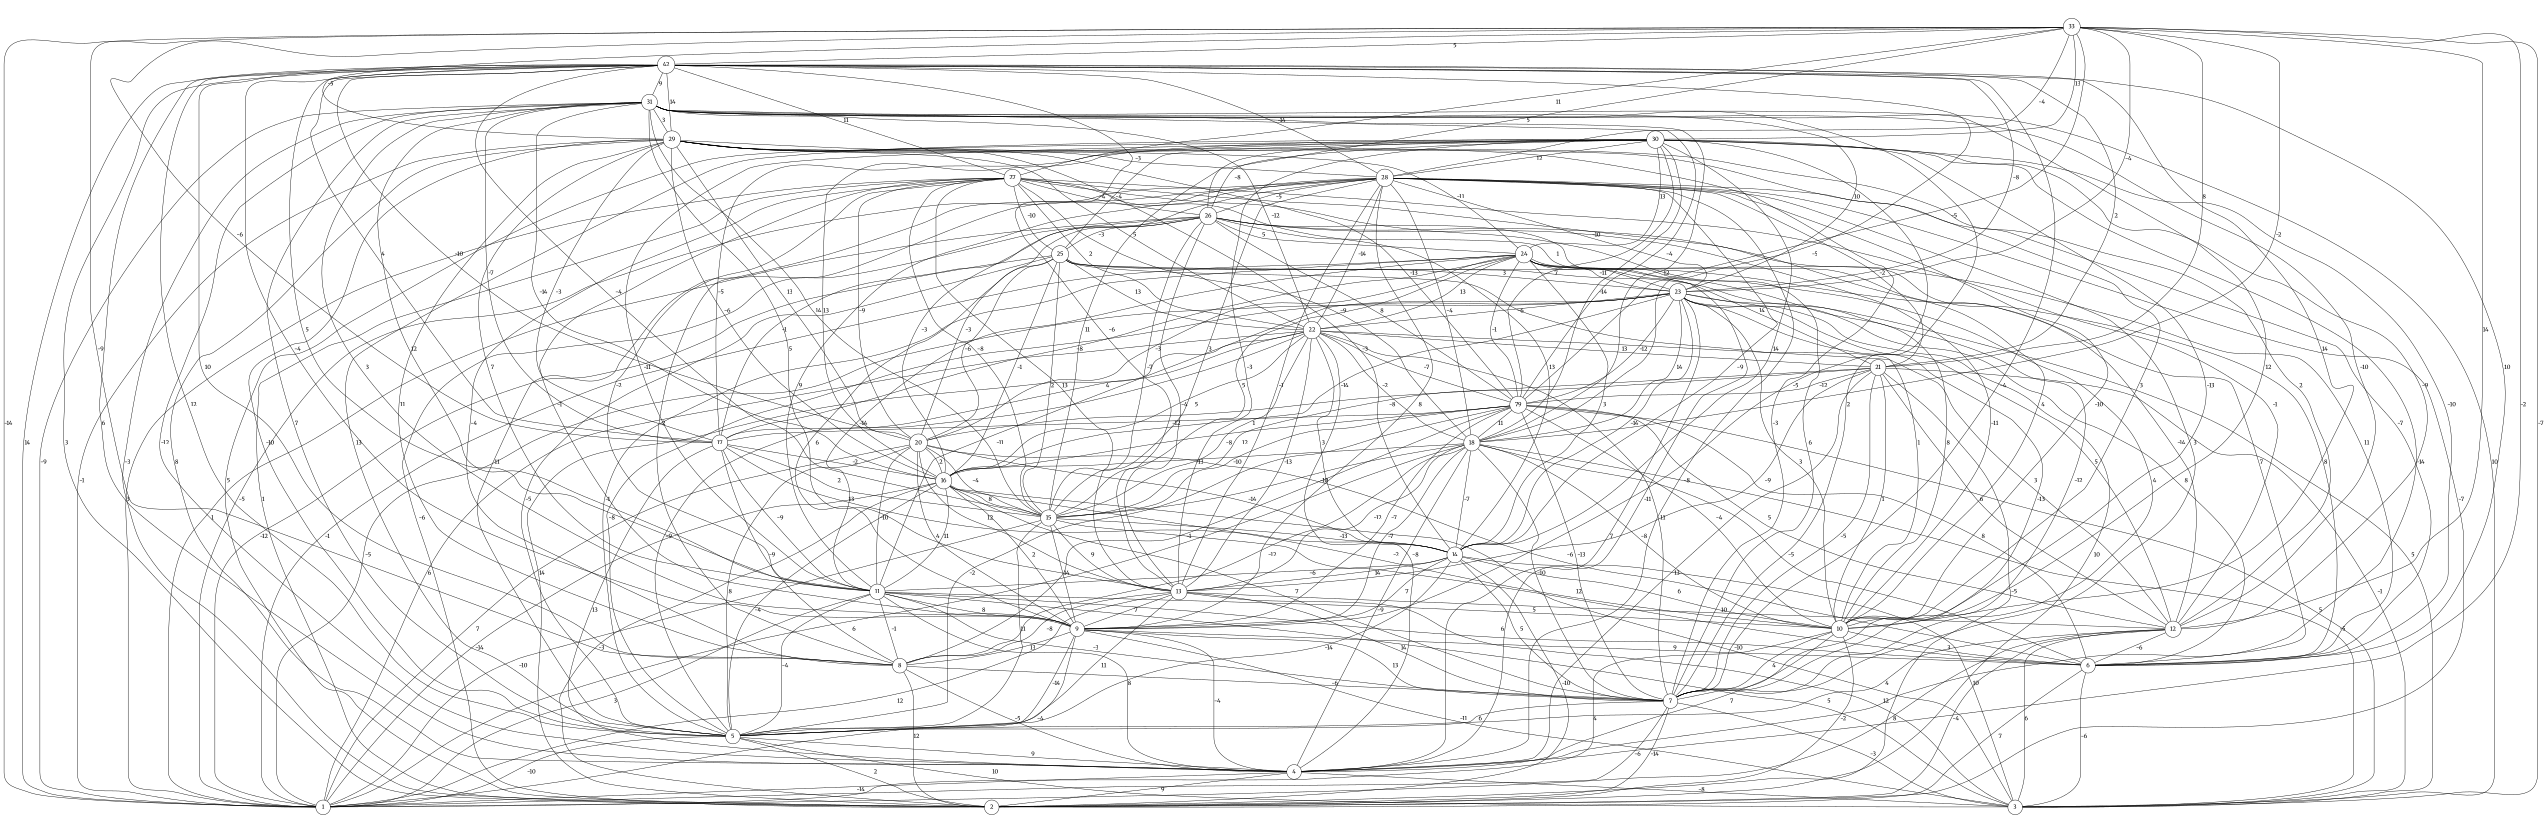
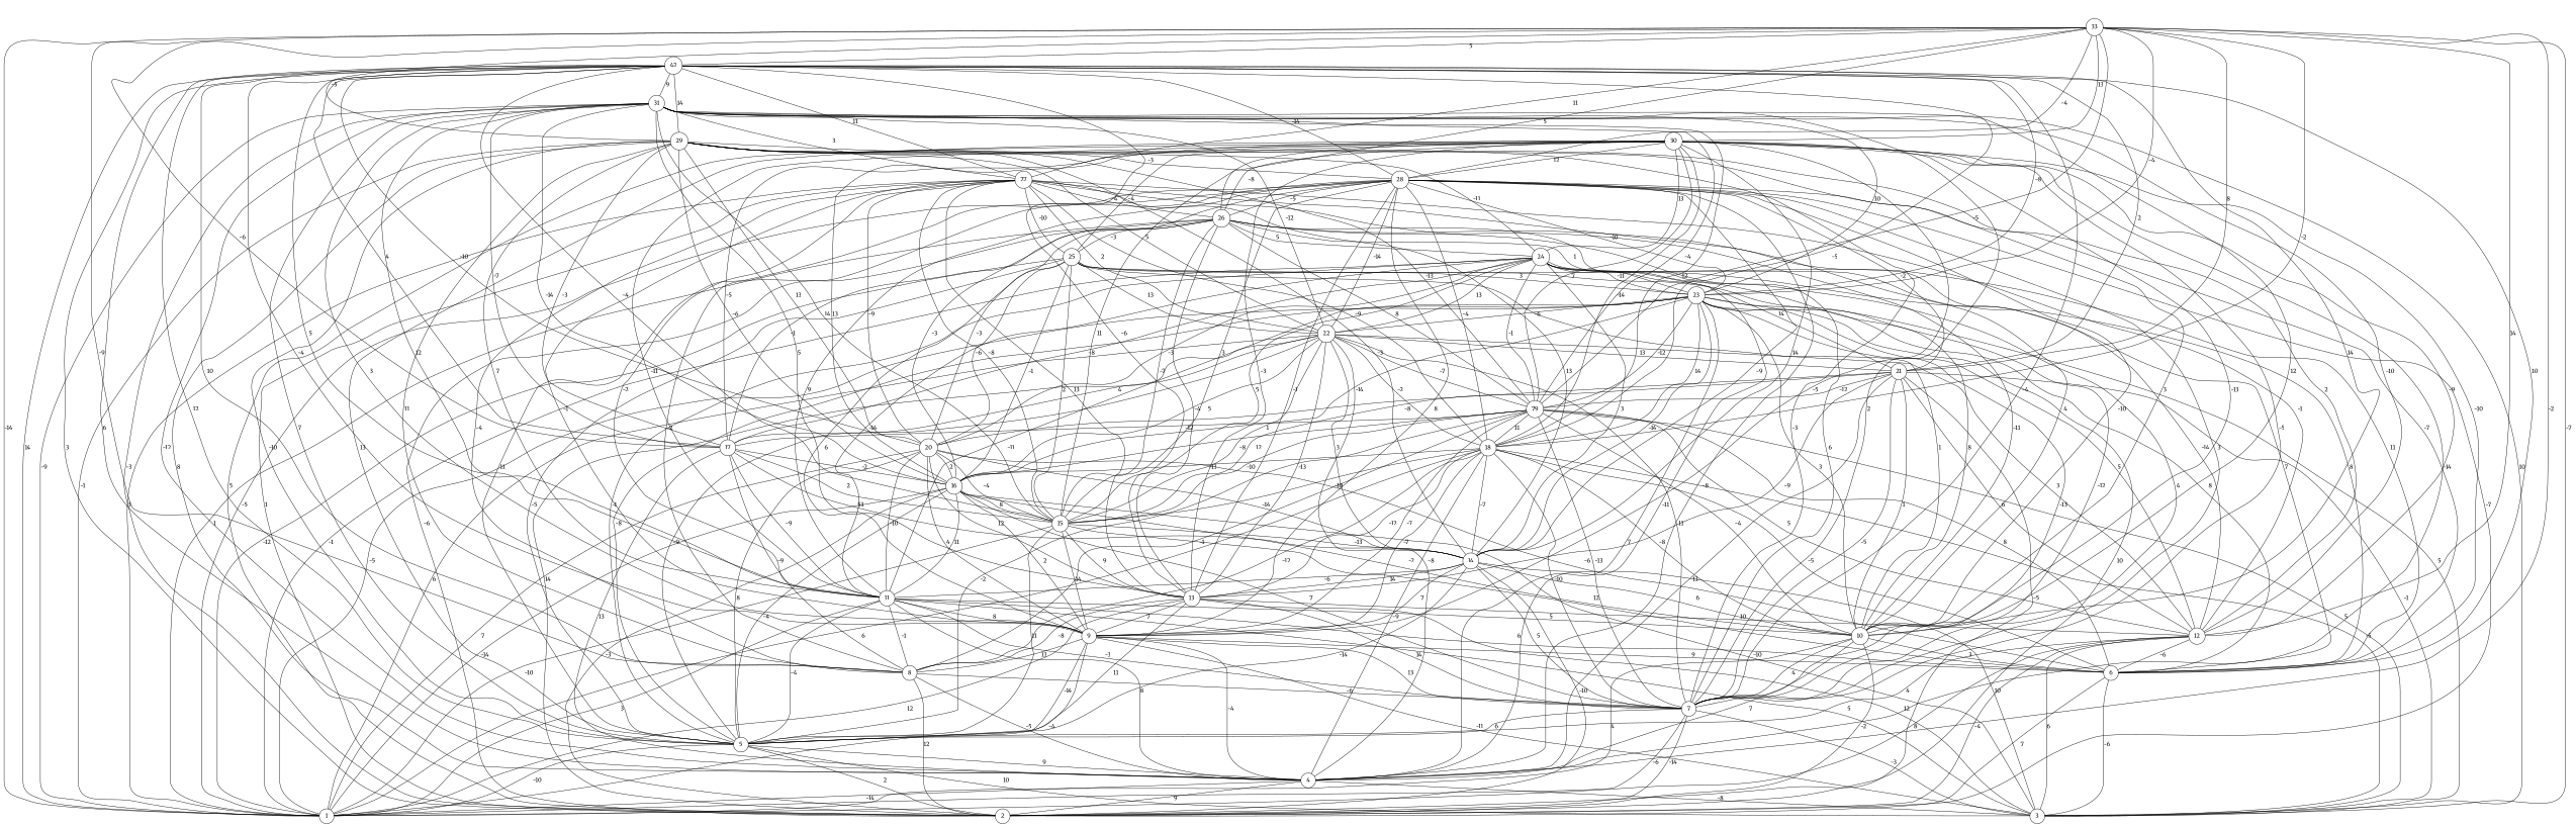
  graph {
    fontname=Merriweather
    node [fontname=Merriweather shape=circle]
    edge [fontname=Merriweather]
    33
    1
    3
    4
    8
    12
    17
    18
    n9 [label=79]
    21
    23
    26
    27
    28
    29
    30
    n17 [label=42]
    2
    7
    5
    6
    11
    15
    16
    14
    9
    10
    13
    20
    22
    24
    25
    31
    33 -- 1 [label=-14]
    33 -- 3 [label=-7]
    33 -- 4 [label=-2]
    33 -- 8 [label=-9]
    33 -- 12 [label=14]
    33 -- 17 [label=-6]
    33 -- 18 [label=-2]
    33 -- n9 [label=-5]
    33 -- 21 [label=8]
    33 -- 23 [label=-4]
    33 -- 26 [label=5]
    33 -- 27 [label=11]
    33 -- 28 [label=-4]
    33 -- 29 [label=-5]
    33 -- 30 [label=13]
    33 -- n17 [label=5]
    4 -- 1 [label=-14]
    4 -- 3 [label=-8]
    4 -- 2 [label=9]
    8 -- 4 [label=-5]
    8 -- 2 [label=12]
    8 -- 7 [label=-6]
    12 -- 1 [label=8]
    12 -- 3 [label=6]
    12 -- 2 [label=-4]
    12 -- 5 [label=4]
    12 -- 6 [label=-6]
    17 -- 4 [label=13]
    17 -- 8 [label=-9]
    17 -- 11 [label=-9]
    17 -- 15 [label=2]
    17 -- 16 [label=-2]
-   17 -- 14 [label=13]
+   17 -- 14 [label=53]
    18 -- 1 [label=6]
    18 -- 3 [label=-5]
    18 -- 4 [label=-9]
    18 -- 8 [label=-12]
    18 -- 7 [label=-10]
    18 -- 6 [label=-5]
    18 -- 15 [label=-10]
    18 -- 16 [label=-13]
    18 -- 14 [label=-7]
    18 -- 9 [label=-7]
    18 -- 10 [label=-8]
    18 -- 13 [label=-12]
    n9 -- 3 [label=5]
    n9 -- 8 [label=-1]
    n9 -- 12 [label=5]
    n9 -- 17 [label=-12]
    n9 -- 18 [label=11]
    n9 -- 7 [label=-13]
    n9 -- 5 [label=-2]
    n9 -- 6 [label=8]
    n9 -- 15 [label=-10]
    n9 -- 16 [label=-8]
    n9 -- 9 [label=-7]
    n9 -- 10 [label=-4]
    21 -- 3 [label=-1]
    21 -- 4 [label=13]
    21 -- 12 [label=6]
    21 -- n9 [label=-12]
    21 -- 2 [label=-5]
    21 -- 7 [label=-5]
    21 -- 15 [label=12]
    21 -- 10 [label=1]
    21 -- 13 [label=-9]
    21 -- 20 [label=-8]
    23 -- 1 [label=-5]
    23 -- 3 [label=5]
    23 -- 4 [label=7]
    23 -- 12 [label=5]
    23 -- 18 [label=14]
    23 -- n9 [label=-12]
    23 -- 2 [label=10]
    23 -- 7 [label=-13]
    23 -- 5 [label=-8]
    23 -- 6 [label=8]
    23 -- 11 [label=-11]
    23 -- 16 [label=-14]
    23 -- 14 [label=-14]
    23 -- 10 [label=3]
    23 -- 22 [label=-6]
    26 -- 1 [label=1]
    26 -- 4 [label=-11]
    26 -- 17 [label=-1]
    26 -- n9 [label=8]
    26 -- 23 [label=1]
    26 -- 2 [label=-6]
    26 -- 6 [label=11]
    26 -- 15 [label=-7]
    26 -- 10 [label=-11]
    26 -- 13 [label=-4]
    26 -- 20 [label=-3]
    26 -- 24 [label=5]
    26 -- 25 [label=-3]
    27 -- 1 [label=3]
    27 -- 8 [label=-4]
    27 -- 12 [label=-1]
    27 -- 18 [label=-9]
    27 -- 26 [label=-4]
    27 -- 2 [label=1]
    27 -- 7 [label=6]
    27 -- 11 [label=-2]
    27 -- 15 [label=-8]
    27 -- 14 [label=13]
    27 -- 9 [label=-1]
    27 -- 10 [label=4]
    27 -- 13 [label=13]
    27 -- 20 [label=-9]
    27 -- 22 [label=2]
    27 -- 25 [label=-10]
    28 -- 1 [label=-5]
    28 -- 4 [label=-8]
    28 -- 8 [label=-2]
    28 -- 18 [label=-4]
    28 -- 21 [label=-2]
    28 -- 23 [label=-10]
    28 -- 26 [label=-5]
    28 -- 2 [label=-7]
    28 -- 7 [label=3]
    28 -- 5 [label=11]
    28 -- 6 [label=-7]
    28 -- 11 [label=9]
    28 -- 15 [label=3]
    28 -- 16 [label=-3]
    28 -- 14 [label=-9]
    28 -- 9 [label=8]
    28 -- 10 [label=-10]
    28 -- 13 [label=-1]
    28 -- 22 [label=-14]
    29 -- 1 [label=-1]
    29 -- 4 [label=8]
    29 -- 8 [label=11]
    29 -- 12 [label=2]
    29 -- 17 [label=-3]
    29 -- n9 [label=-13]
    29 -- 28 [label=-3]
    29 -- 7 [label=-3]
    29 -- 5 [label=-10]
    29 -- 11 [label=7]
    29 -- 16 [label=-6]
    29 -- 14 [label=-3]
    29 -- 10 [label=3]
    29 -- 20 [label=13]
    29 -- 22 [label=5]
    29 -- 24 [label=-11]
    30 -- 4 [label=-14]
    30 -- 12 [label=-9]
    30 -- 17 [label=-5]
    30 -- 18 [label=-14]
    30 -- n9 [label=7]
    30 -- 26 [label=-8]
    30 -- 28 [label=12]
    30 -- 2 [label=5]
+   30 -- 7 [label=-5]
    30 -- 5 [label=13]
    30 -- 6 [label=-10]
    30 -- 11 [label=-11]
    30 -- 15 [label=11]
    30 -- 16 [label=13]
    30 -- 14 [label=14]
    30 -- 9 [label=-5]
    30 -- 10 [label=-13]
    30 -- 13 [label=-3]
    30 -- 24 [label=13]
    30 -- 25 [label=-4]
    n17 -- 1 [label=14]
    n17 -- 4 [label=6]
    n17 -- 8 [label=10]
    n17 -- 17 [label=4]
    n17 -- 18 [label=-5]
    n17 -- 21 [label=2]
    n17 -- 23 [label=-8]
    n17 -- 27 [label=11]
    n17 -- 28 [label=-14]
    n17 -- 29 [label=14]
    n17 -- 2 [label=3]
    n17 -- 7 [label=-4]
    n17 -- 5 [label=12]
    n17 -- 6 [label=10]
    n17 -- 11 [label=5]
    n17 -- 15 [label=-4]
    n17 -- 9 [label=-4]
    n17 -- 10 [label=14]
    n17 -- 13 [label=-6]
    n17 -- 20 [label=-10]
    n17 -- 31 [label=9]
    7 -- 1 [label=-6]
    7 -- 3 [label=-3]
    7 -- 2 [label=-14]
    7 -- 5 [label=6]
    5 -- 1 [label=-10]
    5 -- 3 [label=10]
    5 -- 4 [label=9]
    5 -- 2 [label=2]
    6 -- 3 [label=-6]
    6 -- 2 [label=7]
    11 -- 1 [label=3]
    11 -- 3 [label=5]
    11 -- 4 [label=8]
    11 -- 8 [label=-1]
    11 -- 7 [label=-3]
    11 -- 5 [label=-4]
    11 -- 6 [label=6]
    11 -- 9 [label=8]
    11 -- 10 [label=5]
    15 -- 1 [label=-10]
    15 -- 5 [label=11]
    15 -- 6 [label=12]
    15 -- 14 [label=-13]
    15 -- 9 [label=14]
    15 -- 13 [label=9]
    16 -- 1 [label=-14]
    16 -- 3 [label=-10]
    16 -- 2 [label=-3]
    16 -- 7 [label=7]
    16 -- 5 [label=-4]
    16 -- 11 [label=11]
    16 -- 15 [label=8]
    16 -- 9 [label=2]
    16 -- 10 [label=-2]
    14 -- 3 [label=10]
    14 -- 2 [label=-10]
    14 -- 7 [label=5]
    14 -- 5 [label=-14]
    14 -- 11 [label=-6]
    14 -- 9 [label=7]
    14 -- 10 [label=6]
    14 -- 13 [label=14]
    9 -- 1 [label=-4]
    9 -- 3 [label=-11]
    9 -- 4 [label=-4]
    9 -- 8 [label=13]
    9 -- 7 [label=13]
    9 -- 5 [label=-14]
    9 -- 6 [label=9]
    10 -- 1 [label=4]
    10 -- 4 [label=7]
    10 -- 2 [label=-2]
    10 -- 7 [label=4]
    10 -- 6 [label=3]
    13 -- 1 [label=12]
    13 -- 3 [label=12]
    13 -- 8 [label=-8]
    13 -- 12 [label=10]
    13 -- 7 [label=14]
    13 -- 5 [label=11]
    13 -- 9 [label=7]
    20 -- 1 [label=7]
    20 -- 5 [label=8]
    20 -- 6 [label=-6]
    20 -- 11 [label=-10]
    20 -- 15 [label=-4]
    20 -- 16 [label=2]
    20 -- 14 [label=-14]
    20 -- 9 [label=4]
    20 -- 13 [label=12]
    22 -- 1 [label=6]
    22 -- 4 [label=-8]
    22 -- 12 [label=3]
    22 -- 17 [label=4]
    22 -- 18 [label=-2]
    22 -- n9 [label=-7]
    22 -- 21 [label=13]
    22 -- 2 [label=14]
    22 -- 7 [label=11]
    22 -- 5 [label=-9]
    22 -- 15 [label=1]
    22 -- 16 [label=5]
    22 -- 14 [label=3]
    22 -- 13 [label=-13]
    24 -- 1 [label=-1]
    24 -- 12 [label=-14]
    24 -- 17 [label=-8]
    24 -- n9 [label=-1]
    24 -- 21 [label=14]
    24 -- 23 [label=-11]
    24 -- 7 [label=4]
    24 -- 5 [label=-1]
    24 -- 6 [label=8]
    24 -- 11 [label=-14]
    24 -- 15 [label=5]
    24 -- 14 [label=3]
    24 -- 10 [label=8]
    24 -- 20 [label=-3]
    24 -- 22 [label=13]
    25 -- 1 [label=-12]
    25 -- 23 [label=3]
    25 -- 7 [label=-12]
    25 -- 5 [label=-5]
    25 -- 6 [label=7]
    25 -- 15 [label=2]
    25 -- 16 [label=-1]
    25 -- 9 [label=6]
    25 -- 10 [label=1]
    25 -- 20 [label=-6]
    25 -- 22 [label=13]
    31 -- 1 [label=-9]
    31 -- 3 [label=10]
    31 -- 4 [label=-12]
    31 -- 12 [label=-10]
    31 -- 17 [label=-7]
    31 -- 18 [label=12]
    31 -- n9 [label=-4]
    31 -- 23 [label=10]
-   31 -- 29 [label=3]
+   31 -- 27 [label=3]
    31 -- 2 [label=-3]
    31 -- 7 [label=2]
    31 -- 5 [label=7]
    31 -- 11 [label=12]
    31 -- 15 [label=14]
    31 -- 16 [label=-14]
    31 -- 9 [label=3]
    31 -- 10 [label=12]
    31 -- 13 [label=5]
    31 -- 22 [label=-12]
  }
